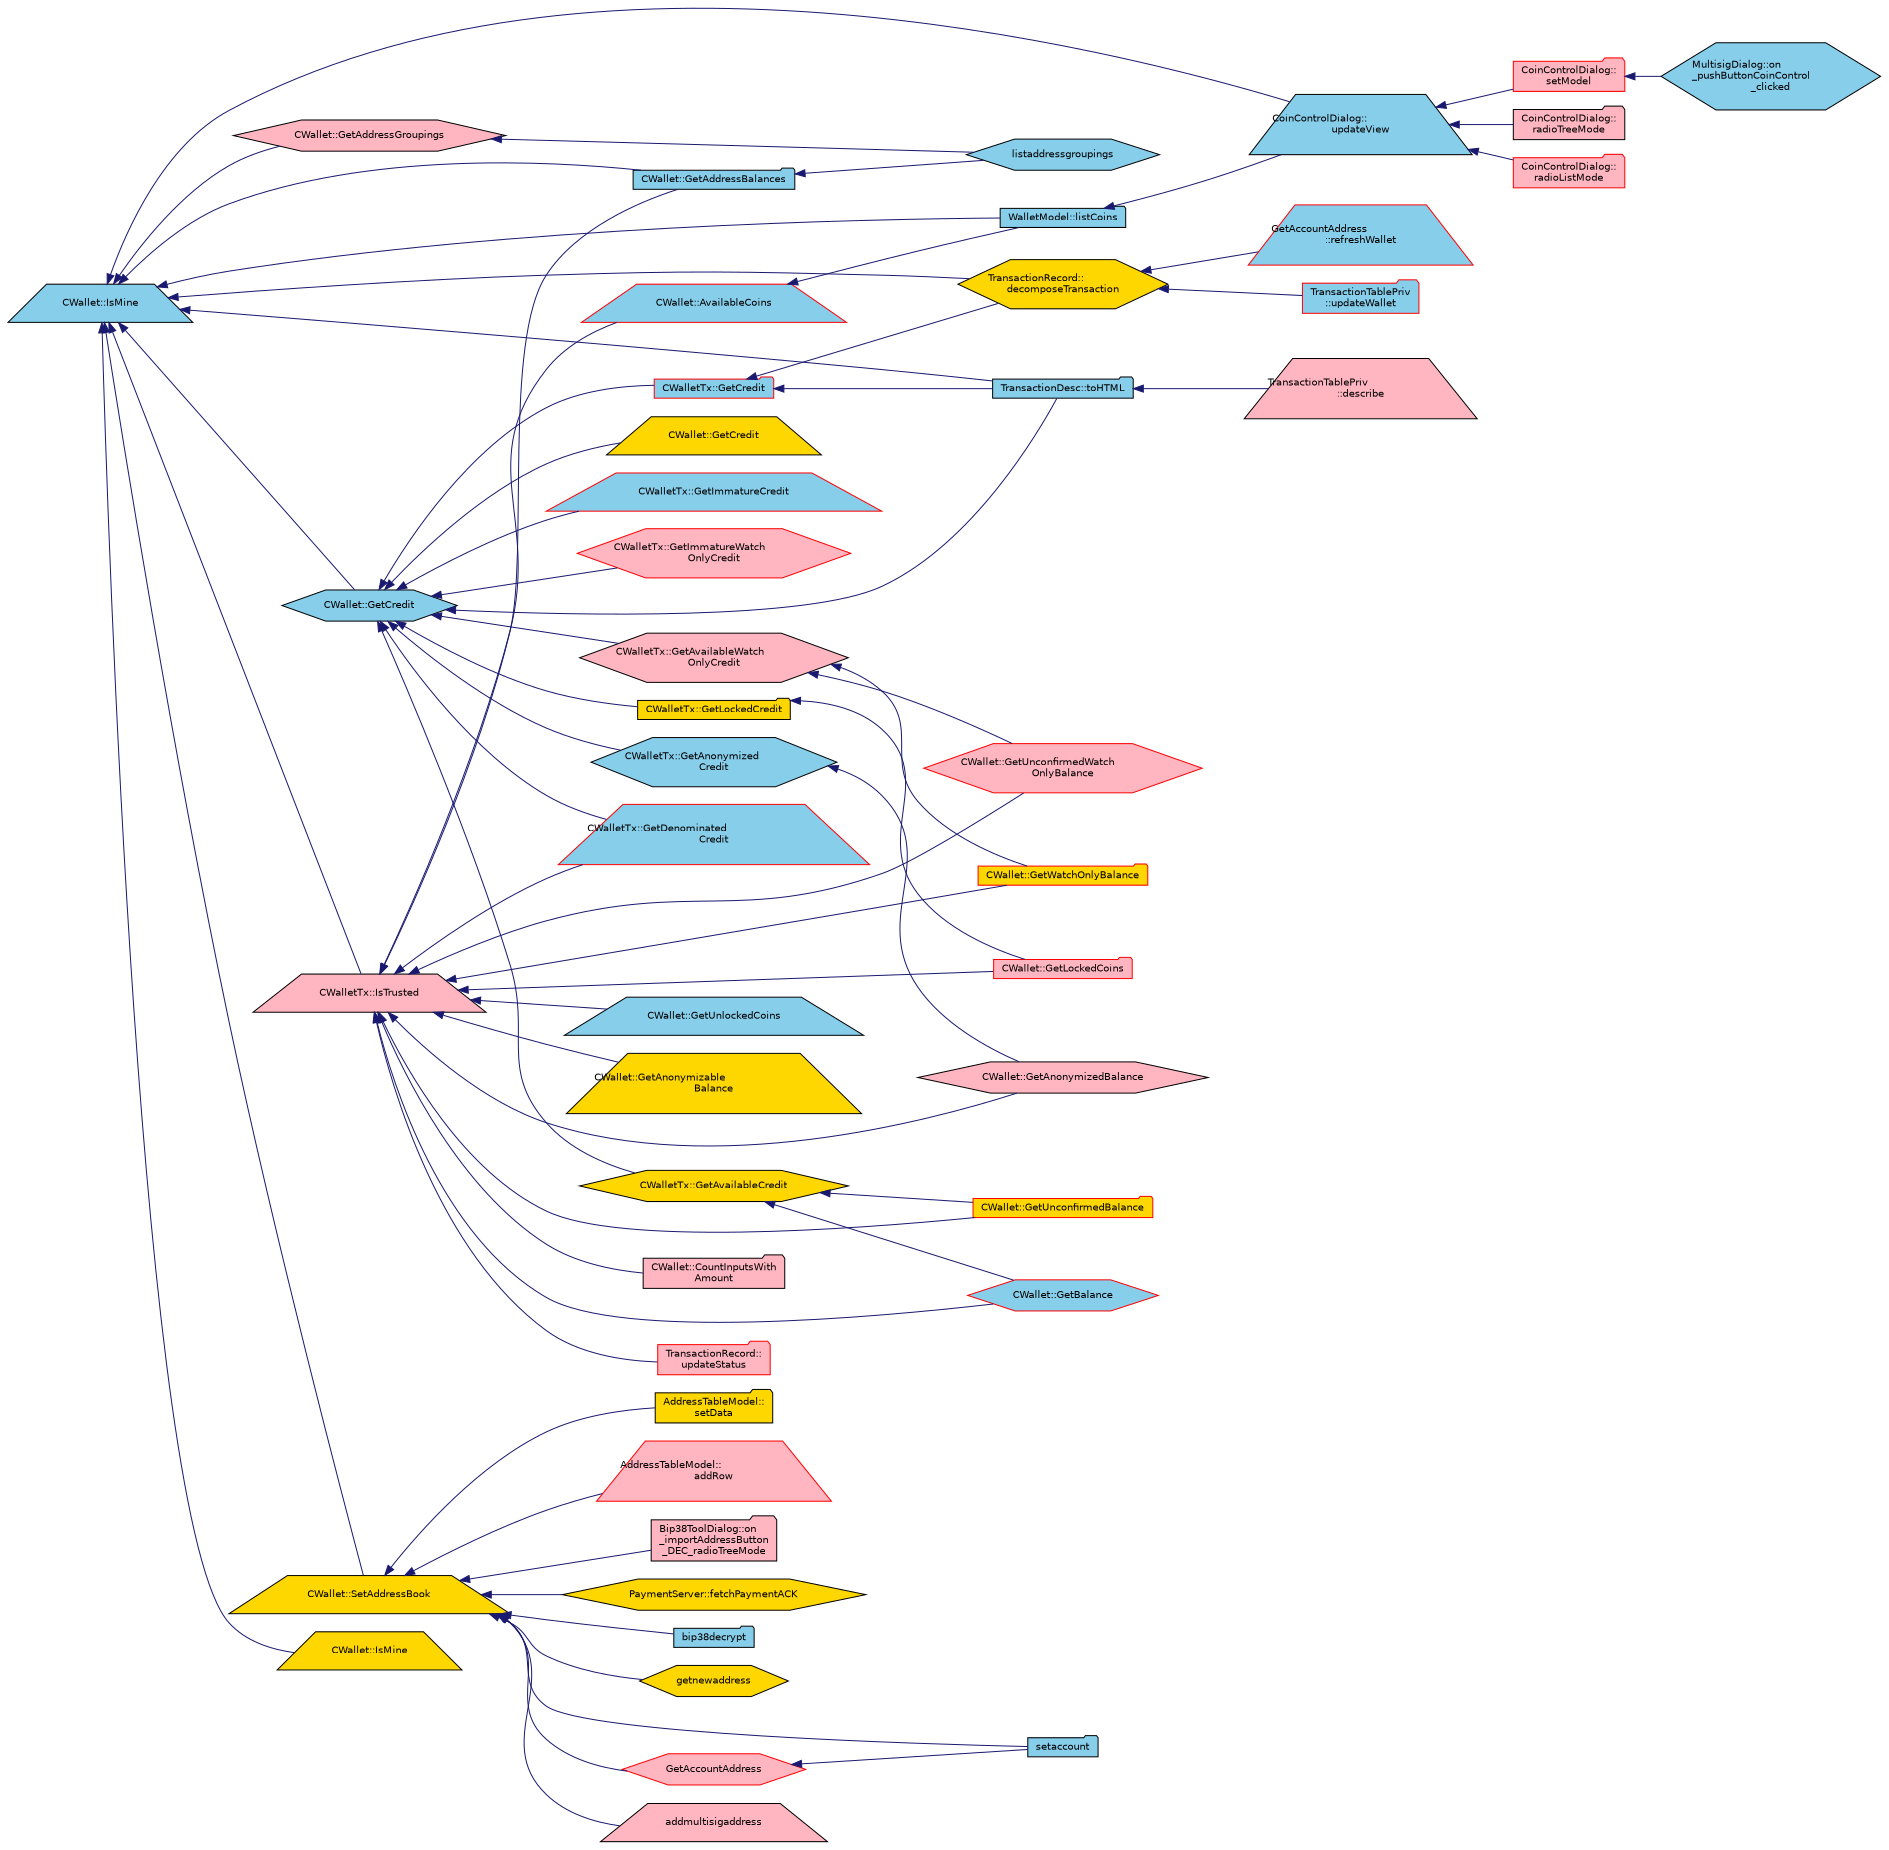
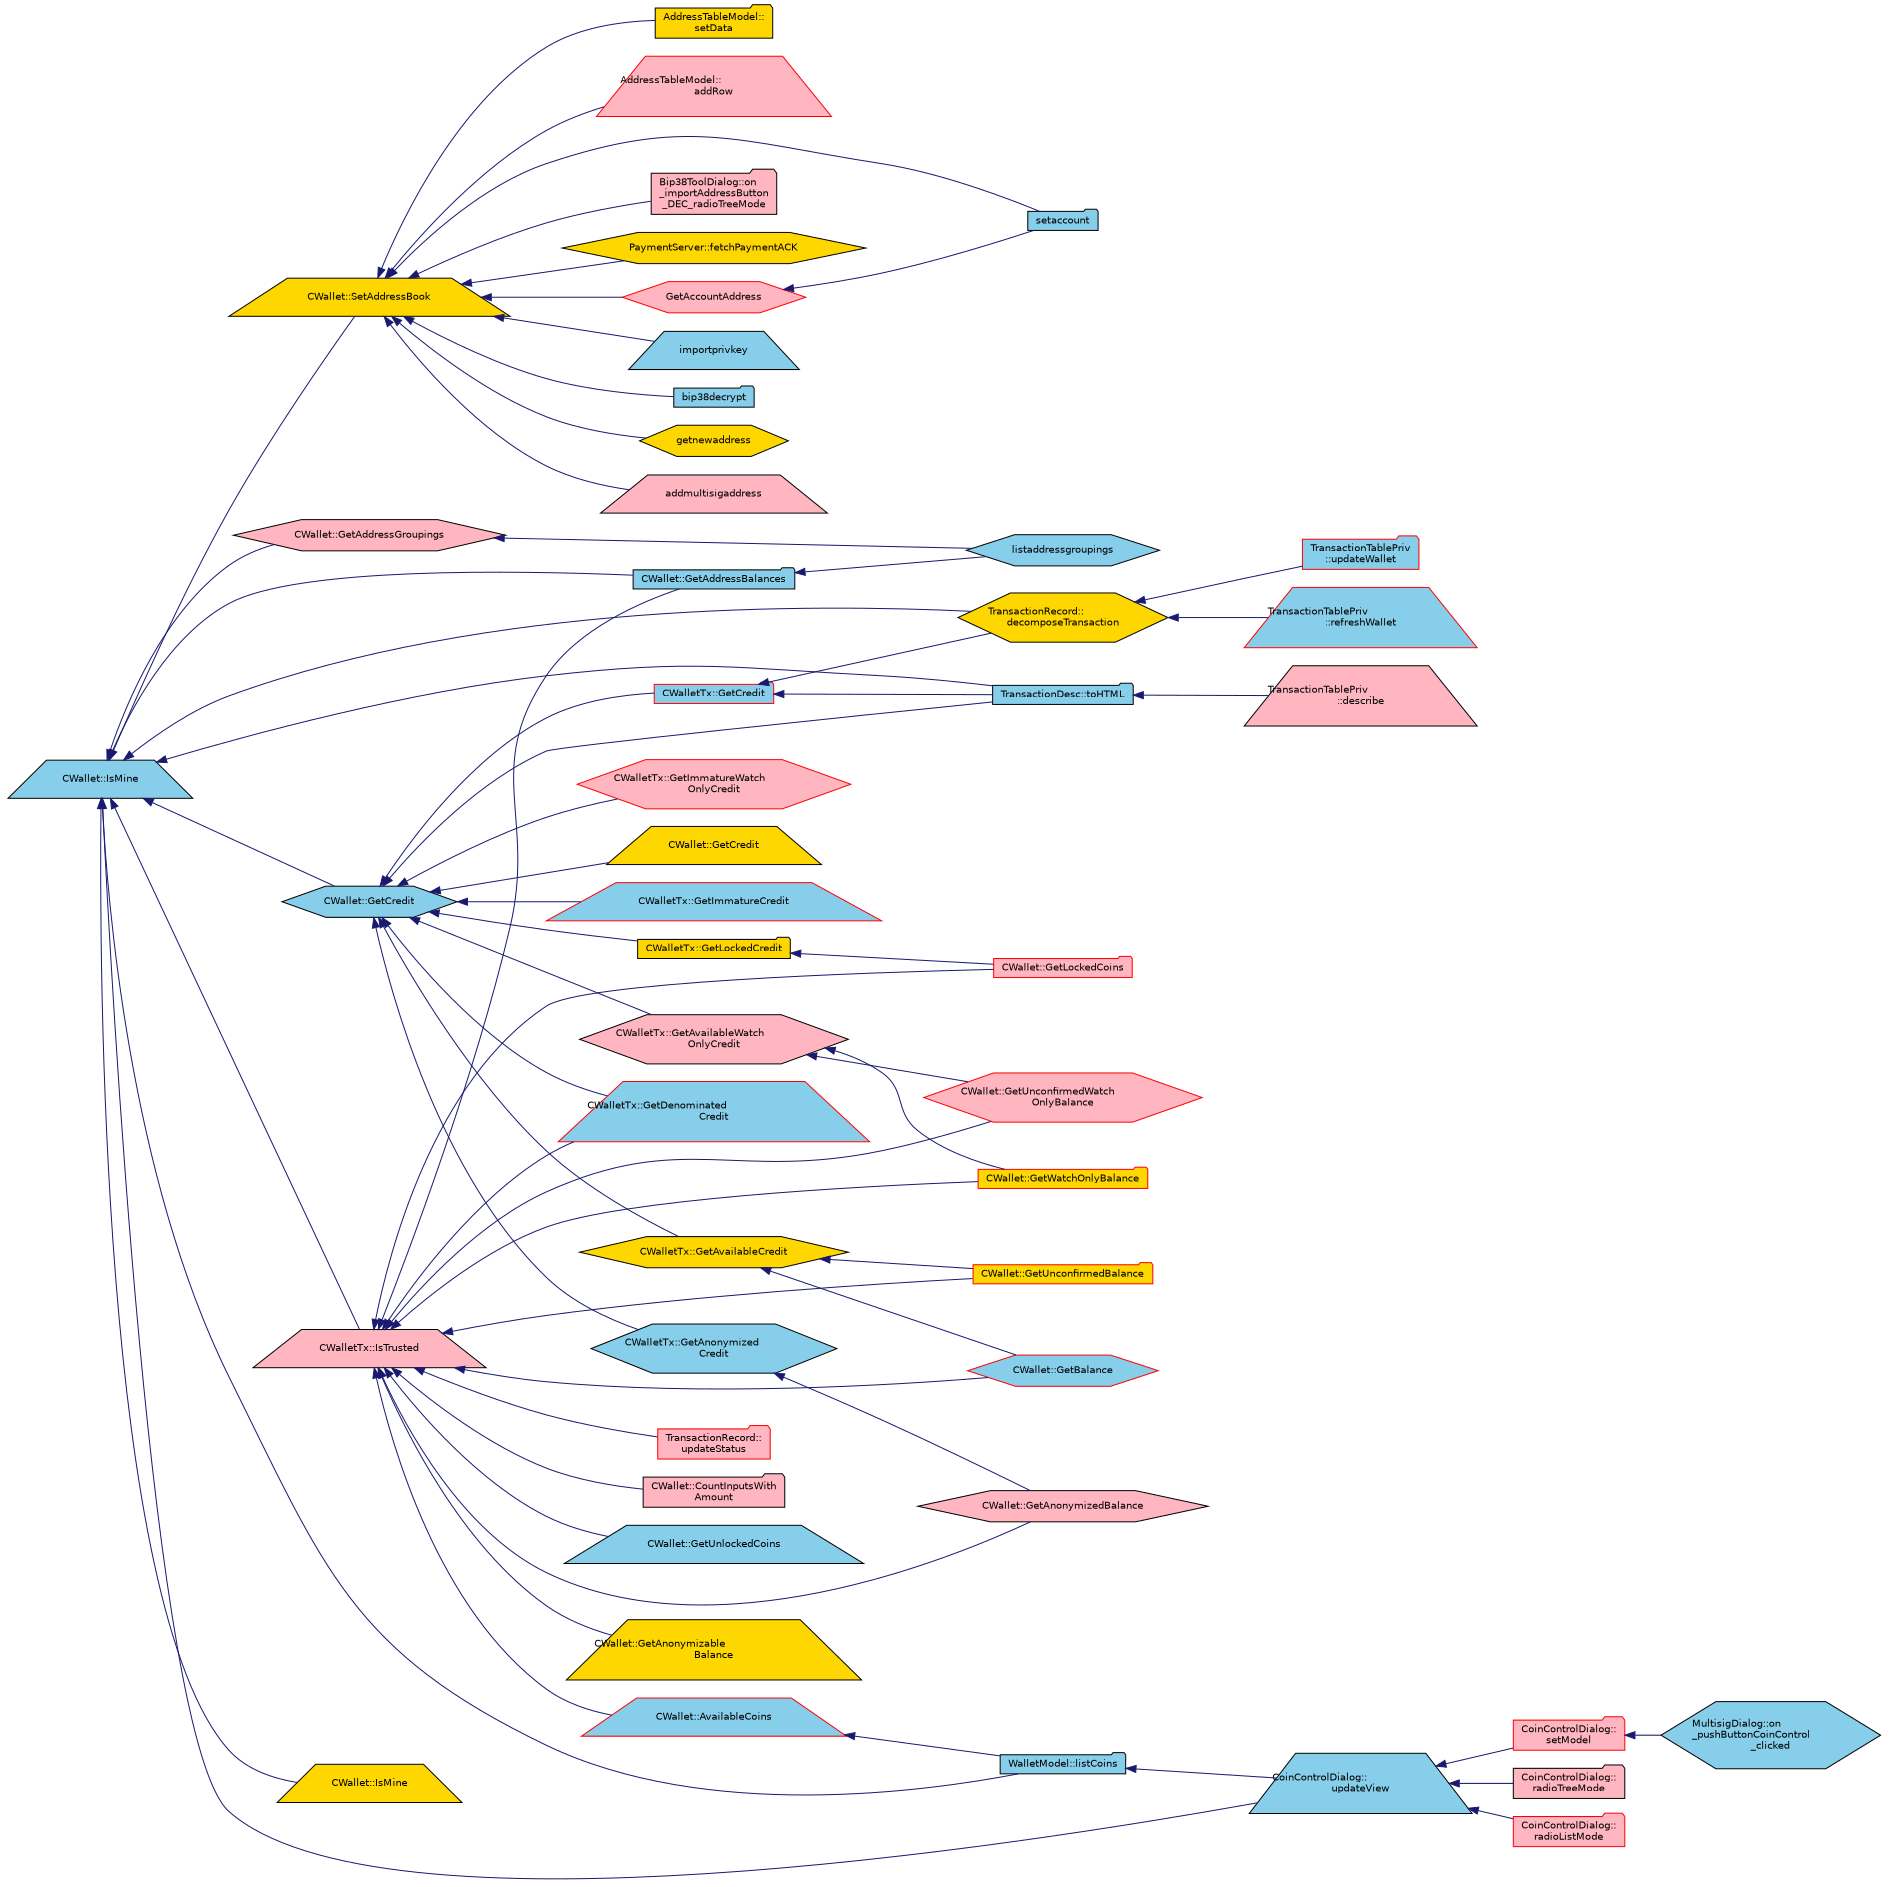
  digraph {
    rankdir=LR
    node [color=black fillcolor=skyblue fontname=Helvetica fontsize=10 shape=folder style=filled]
    edge [color=midnightblue dir=back fontname=Helvetica fontsize=10 labelfontname=Helvetica labelfontsize=10 style=solid]
    n1 [fontcolor=black height=0.2 label="CWallet::IsMine" shape=trapezium width=0.4]
    n2 [height=0.2 label="CoinControlDialog::\lupdateView" shape=trapezium width=0.4]
    n3 [height=0.2 label="TransactionDesc::toHTML" width=0.4]
    n4 [fillcolor=gold height=0.2 label="TransactionRecord::\ldecomposeTransaction" shape=hexagon width=0.4]
    n5 [height=0.2 label="WalletModel::listCoins" width=0.4]
    n6 [fillcolor=gold height=0.2 label="CWallet::SetAddressBook" shape=trapezium width=0.4]
    n7 [height=0.2 label="CWallet::GetAddressBalances" width=0.4]
    n8 [fillcolor=lightpink height=0.2 label="CWallet::GetAddressGroupings" shape=hexagon width=0.4]
    n9 [height=0.2 label="CWallet::GetCredit" shape=hexagon width=0.4]
    n10 [fillcolor=gold height=0.2 label="CWallet::IsMine" shape=trapezium width=0.4]
    n11 [fillcolor=lightpink height=0.2 label="CWalletTx::IsTrusted" shape=trapezium width=0.4]
    n12 [color=red fillcolor=lightpink height=0.2 label="CoinControlDialog::\lsetModel" width=0.4]
    n13 [fillcolor=lightpink height=0.2 label="CoinControlDialog::\lradioTreeMode" width=0.4]
    n14 [color=red fillcolor=lightpink height=0.2 label="CoinControlDialog::\lradioListMode" width=0.4]
    n15 [fillcolor=lightpink height=0.2 label="TransactionTablePriv\l::describe" shape=trapezium width=0.4]
-   n16 [color=red height=0.2 label="GetAccountAddress\l::refreshWallet" shape=trapezium width=0.4]
+   n16 [color=red height=0.2 label="TransactionTablePriv\l::refreshWallet" shape=trapezium width=0.4]
    n17 [color=red height=0.2 label="TransactionTablePriv\l::updateWallet" width=0.4]
    n18 [fillcolor=gold height=0.2 label="AddressTableModel::\lsetData" width=0.4]
    n19 [color=red fillcolor=lightpink height=0.2 label="AddressTableModel::\laddRow" shape=trapezium width=0.4]
    n20 [fillcolor=lightpink height=0.2 label="Bip38ToolDialog::on\l_importAddressButton\l_DEC_radioTreeMode" width=0.4]
    n21 [fillcolor=gold height=0.2 label="PaymentServer::fetchPaymentACK" shape=hexagon width=0.4]
+   n22 [height=0.2 label=importprivkey shape=trapezium width=0.4]
    n23 [height=0.2 label=bip38decrypt width=0.4]
    n24 [fillcolor=gold height=0.2 label=getnewaddress shape=hexagon width=0.4]
    n25 [color=red fillcolor=lightpink height=0.2 label=GetAccountAddress shape=hexagon width=0.4]
    n26 [height=0.2 label=setaccount width=0.4]
    n27 [fillcolor=lightpink height=0.2 label=addmultisigaddress shape=trapezium width=0.4]
    n28 [height=0.2 label=listaddressgroupings shape=hexagon width=0.4]
    n29 [fillcolor=gold height=0.2 label="CWallet::GetCredit" shape=trapezium width=0.4]
    n30 [color=red height=0.2 label="CWalletTx::GetCredit" width=0.4]
    n31 [color=red height=0.2 label="CWalletTx::GetImmatureCredit" shape=trapezium width=0.4]
    n32 [fillcolor=gold height=0.2 label="CWalletTx::GetAvailableCredit" shape=hexagon width=0.4]
    n33 [height=0.2 label="CWalletTx::GetAnonymized\lCredit" shape=hexagon width=0.4]
    n34 [fillcolor=gold height=0.2 label="CWalletTx::GetLockedCredit" width=0.4]
    n35 [color=red height=0.2 label="CWalletTx::GetDenominated\lCredit" shape=trapezium width=0.4]
    n36 [color=red fillcolor=lightpink height=0.2 label="CWalletTx::GetImmatureWatch\lOnlyCredit" shape=hexagon width=0.4]
    n37 [fillcolor=lightpink height=0.2 label="CWalletTx::GetAvailableWatch\lOnlyCredit" shape=hexagon width=0.4]
    n38 [color=red height=0.2 label="CWallet::GetBalance" shape=hexagon width=0.4]
    n39 [color=red fillcolor=gold height=0.2 label="CWallet::GetUnconfirmedBalance" width=0.4]
    n40 [fillcolor=lightpink height=0.2 label="CWallet::GetAnonymizedBalance" shape=hexagon width=0.4]
    n41 [color=red fillcolor=lightpink height=0.2 label="CWallet::GetLockedCoins" width=0.4]
    n42 [color=red fillcolor=gold height=0.2 label="CWallet::GetWatchOnlyBalance" width=0.4]
    n43 [color=red fillcolor=lightpink height=0.2 label="CWallet::GetUnconfirmedWatch\lOnlyBalance" shape=hexagon width=0.4]
    n44 [color=red fillcolor=lightpink height=0.2 label="TransactionRecord::\lupdateStatus" width=0.4]
    n45 [height=0.2 label="CWallet::GetUnlockedCoins" shape=trapezium width=0.4]
    n46 [fillcolor=gold height=0.2 label="CWallet::GetAnonymizable\lBalance" shape=trapezium width=0.4]
    n47 [color=red height=0.2 label="CWallet::AvailableCoins" shape=trapezium width=0.4]
    n48 [fillcolor=lightpink height=0.2 label="CWallet::CountInputsWith\lAmount" width=0.4]
    n49 [height=0.2 label="MultisigDialog::on\l_pushButtonCoinControl\l_clicked" shape=hexagon width=0.4]
    n1 -> n2
    n1 -> n3
    n1 -> n4
    n1 -> n5
    n1 -> n6
    n1 -> n7
    n1 -> n8
    n1 -> n9
    n1 -> n10
    n1 -> n11
    n2 -> n12
    n2 -> n13
    n2 -> n14
    n3 -> n15
    n4 -> n16
    n4 -> n17
    n5 -> n2
    n6 -> n18
    n6 -> n19
    n6 -> n20
    n6 -> n21
+   n6 -> n22
    n6 -> n23
    n6 -> n24
    n6 -> n25
    n6 -> n26
    n6 -> n27
    n7 -> n28
    n8 -> n28
    n9 -> n3
    n9 -> n29
    n9 -> n30
    n9 -> n31
    n9 -> n32
    n9 -> n33
    n9 -> n34
    n9 -> n35
    n9 -> n36
    n9 -> n37
    n11 -> n7
    n11 -> n35
    n11 -> n38
    n11 -> n39
    n11 -> n40
    n11 -> n41
    n11 -> n42
    n11 -> n43
    n11 -> n44
    n11 -> n45
    n11 -> n46
    n11 -> n47
    n11 -> n48
    n12 -> n49
    n25 -> n26
    n30 -> n3
    n30 -> n4
    n32 -> n38
    n32 -> n39
    n33 -> n40
    n34 -> n41
    n37 -> n42
    n37 -> n43
    n47 -> n5
  }
